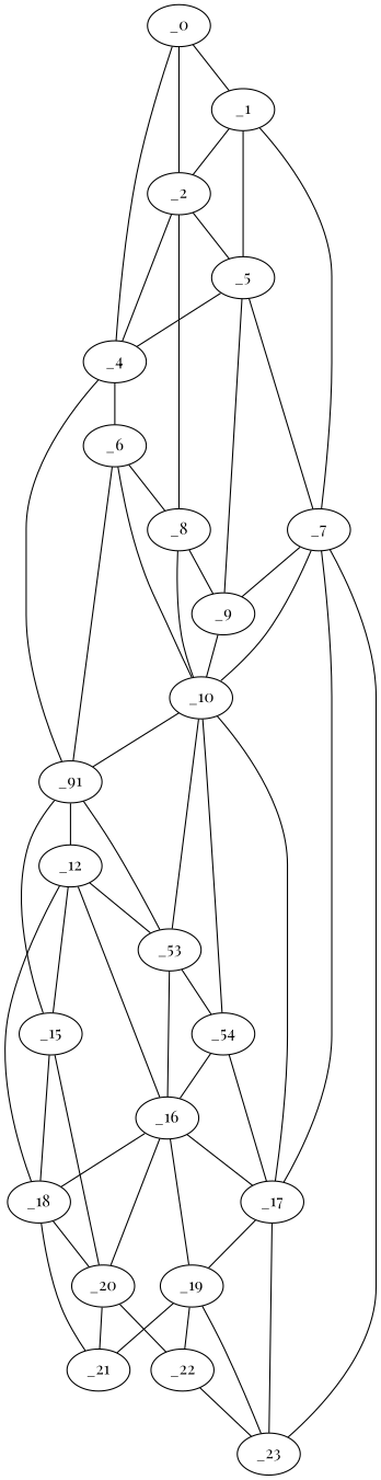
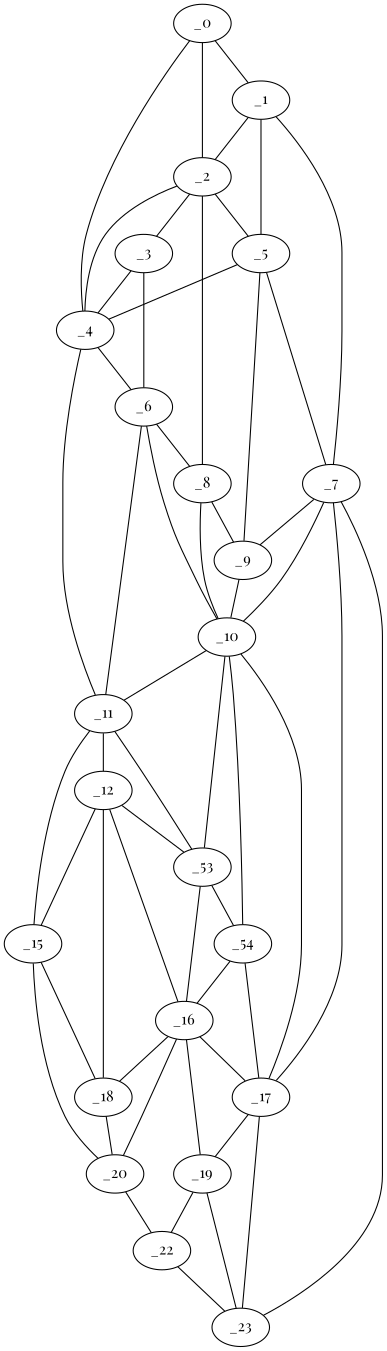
  graph {
    fontname="Playfair Display"
    node [fontname="Playfair Display" x=6 y=63]
    edge [fontname="Playfair Display" valence=2]
    _0 [y=87]
    _1 [y=93]
    _2 [x=10 y=82]
    _4 [x=18]
    _5 [x=26 y=96]
    _7 [x=28 y=104]
+   _3 [x=17 y=73]
    _8 [x=32 y=78]
    _6 [x=27 y=70]
-   _11 [x=70 y=37 label=_91]
+   _11 [x=70 y=37]
    _9 [x=37 y=89]
    _10 [x=59 y=76]
    _17 [x=100 y=70]
    _23 [x=126 y=74]
    n15 [label=_53 x=87]
    _12 [x=83 y=44]
    _15 [x=99 y=23]
    n18 [label=_54 x=91 y=69]
    _19 [x=114 y=66]
    _16 [x=100 y=60]
    _18 [x=108 y=39]
    _20 [x=115 y=29]
-   _21 [x=117 y=44]
    _22 [x=126 y=66]
    _0 -- _1 [valence=1]
    _0 -- _2 [valence=1]
    _0 -- _4 [valence=1]
    _1 -- _2
    _1 -- _5 [valence=1]
    _1 -- _7 [valence=1]
    _2 -- _4
    _2 -- _5
+   _2 -- _3 [valence=1]
    _2 -- _8
    _4 -- _6
    _4 -- _11 [valence=1]
    _5 -- _4 [valence=1]
    _5 -- _7 [valence=1]
    _5 -- _9
    _7 -- _9
    _7 -- _10 [valence=1]
    _7 -- _17 [valence=1]
    _7 -- _23 [valence=1]
+   _3 -- _4
+   _3 -- _6 [valence=1]
    _8 -- _9
    _8 -- _10 [valence=1]
    _6 -- _8
    _6 -- _11
    _6 -- _10
    _11 -- n15
    _11 -- _12
    _11 -- _15 [valence=1]
    _9 -- _10
    _10 -- _11 [valence=1]
    _10 -- _17
    _10 -- n15
    _10 -- n18 [valence=1]
    _17 -- _23
    _17 -- _19
    n15 -- n18 [valence=1]
    n15 -- _16
    _12 -- n15
    _12 -- _15
    _12 -- _16 [valence=1]
    _12 -- _18
    _15 -- _18 [valence=1]
    _15 -- _20 [valence=1]
    n18 -- _17
    n18 -- _16
    _19 -- _23 [valence=1]
-   _19 -- _21
    _19 -- _22
    _16 -- _17 [valence=1]
    _16 -- _19
    _16 -- _18
    _16 -- _20 [valence=1]
    _18 -- _20
-   _18 -- _21
-   _20 -- _21 [valence=1]
    _20 -- _22 [valence=1]
    _22 -- _23 [valence=1]
  }
